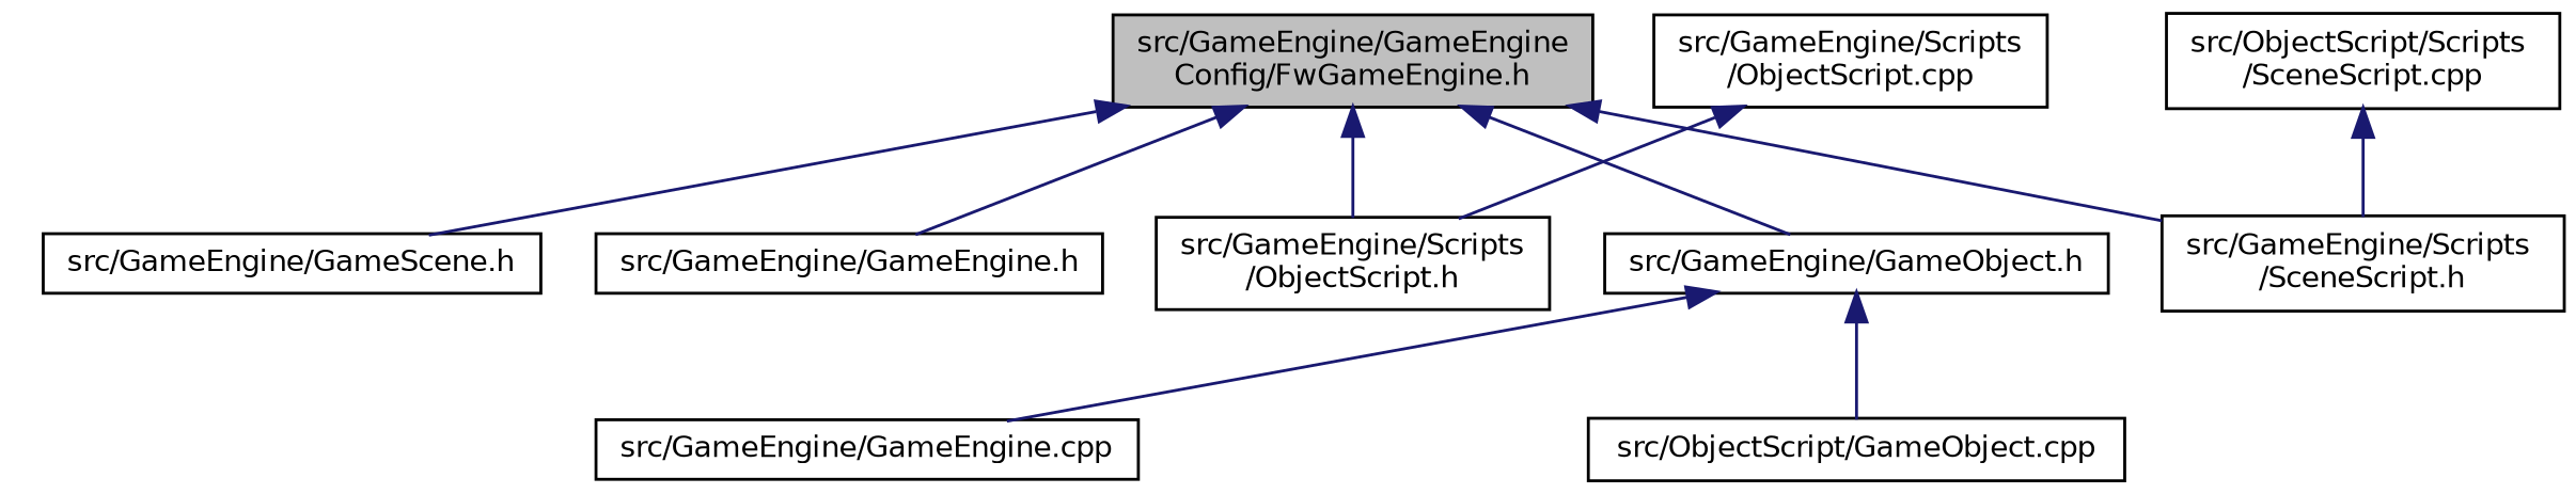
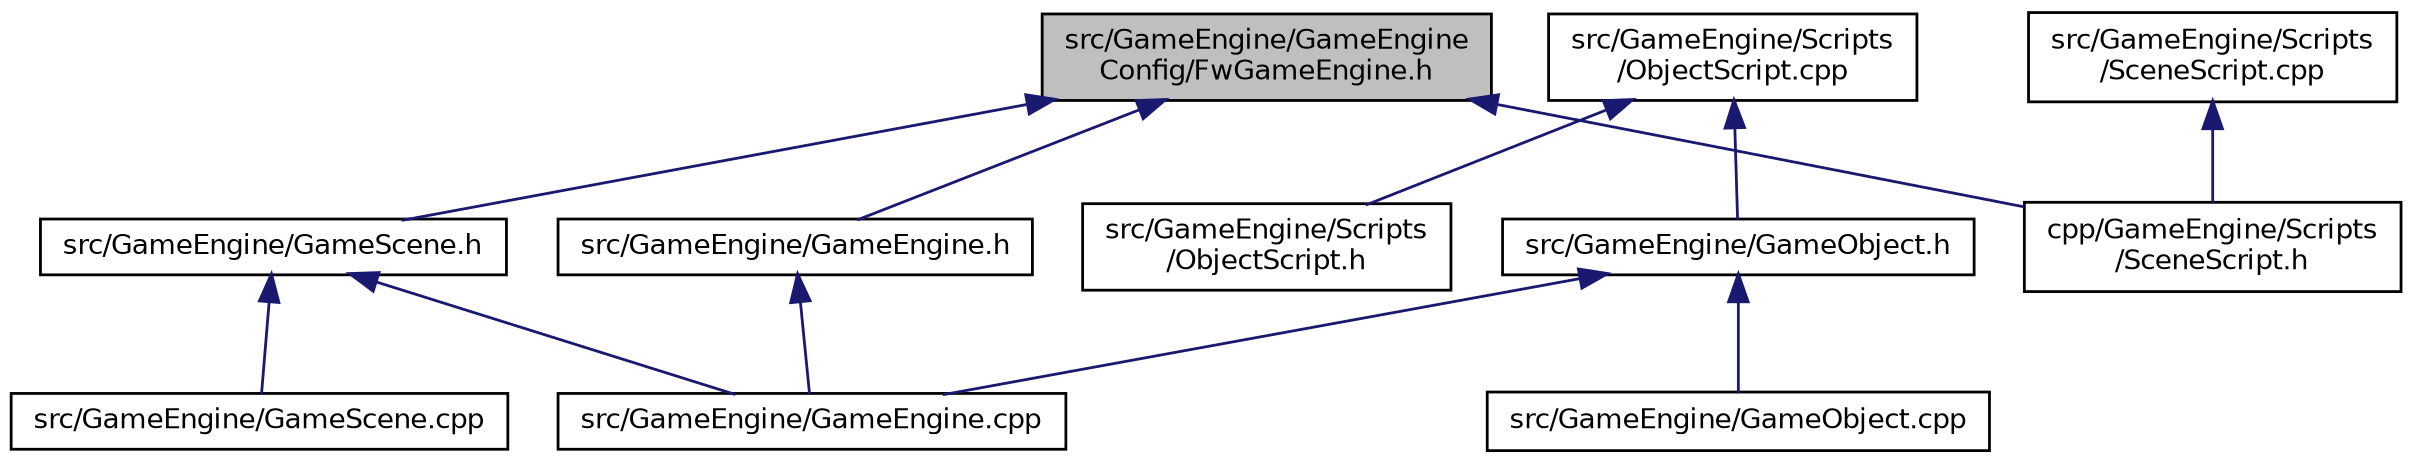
  digraph {
    fontname="DejaVu Sans"
    node [color=black fillcolor=white fontname="DejaVu Sans" fontsize=10 shape=record style=filled]
    edge [color=midnightblue dir=back fontname="DejaVu Sans" fontsize=10 labelfontname=Helvetica labelfontsize=10 style=solid]
    n1 [fillcolor=grey75 fontcolor=black height=0.2 label="src/GameEngine/GameEngine\lConfig/FwGameEngine.h" width=0.4]
    n2 [height=0.2 label="src/GameEngine/GameEngine.h" width=0.4]
    n3 [height=0.2 label="src/GameEngine/GameObject.h" width=0.4]
    n4 [height=0.2 label="src/GameEngine/GameScene.h" width=0.4]
    n5 [height=0.2 label="src/GameEngine/Scripts\l/ObjectScript.h" width=0.4]
-   n6 [height=0.2 label="src/GameEngine/Scripts\l/SceneScript.h" width=0.4]
+   n6 [height=0.2 label="cpp/GameEngine/Scripts\l/SceneScript.h" width=0.4]
    n7 [height=0.2 label="src/GameEngine/GameEngine.cpp" width=0.4]
-   n8 [height=0.2 label="src/ObjectScript/GameObject.cpp" width=0.4]
+   n8 [height=0.2 label="src/GameEngine/GameObject.cpp" width=0.4]
+   n9 [height=0.2 label="src/GameEngine/GameScene.cpp" width=0.4]
    n10 [height=0.2 label="src/GameEngine/Scripts\l/ObjectScript.cpp" width=0.4]
-   n11 [height=0.2 label="src/ObjectScript/Scripts\l/SceneScript.cpp" width=0.4]
+   n11 [height=0.2 label="src/GameEngine/Scripts\l/SceneScript.cpp" width=0.4]
    n1 -> n2
-   n1 -> n3
+   n10 -> n3
    n1 -> n4
-   n1 -> n5
    n1 -> n6
+   n2 -> n7
    n3 -> n7
    n3 -> n8
+   n4 -> n7
+   n4 -> n9
    n10 -> n5
    n11 -> n6
  }
